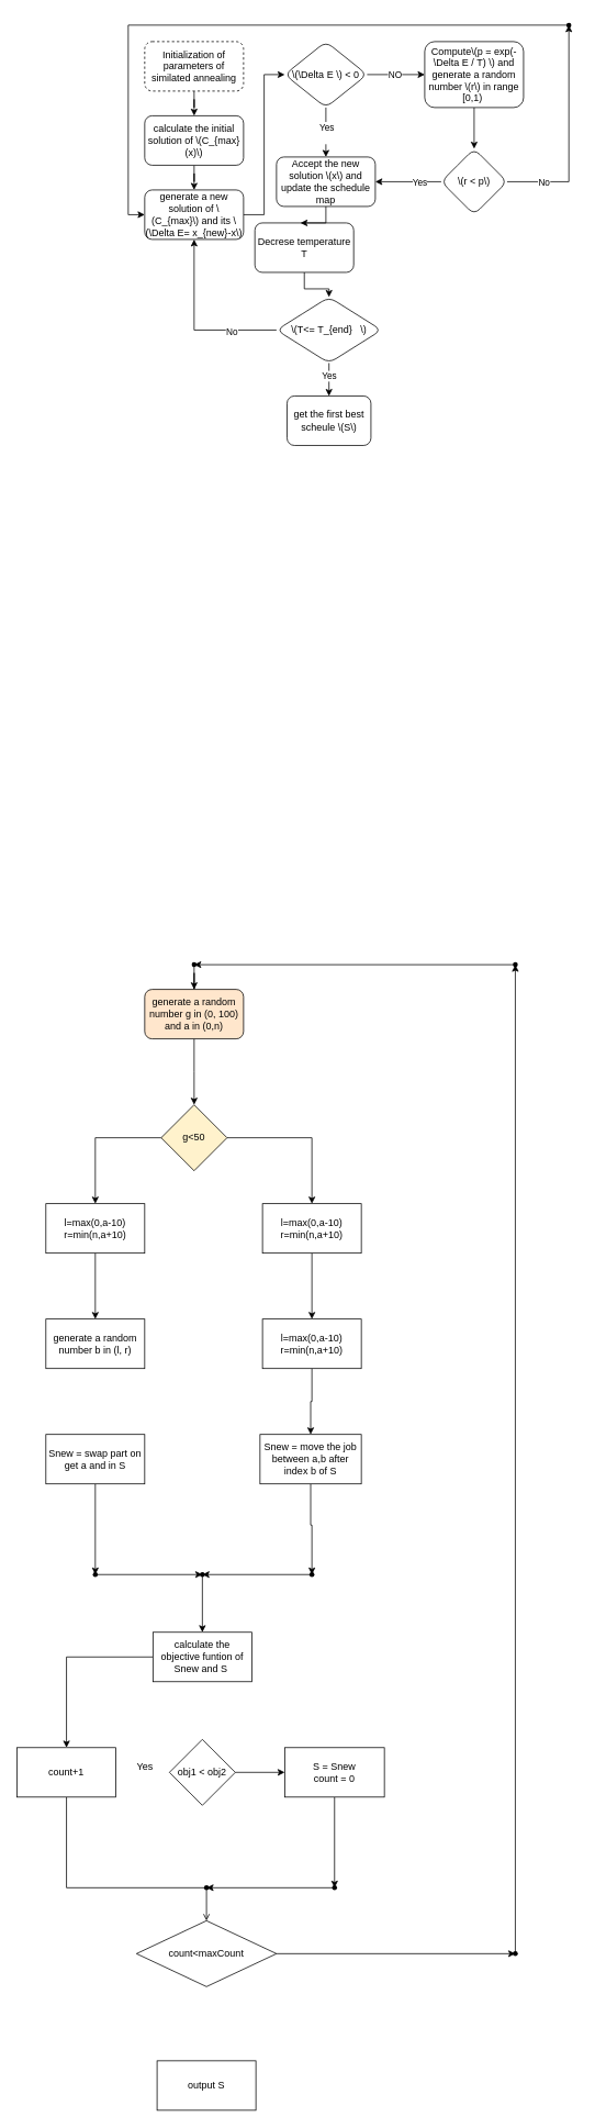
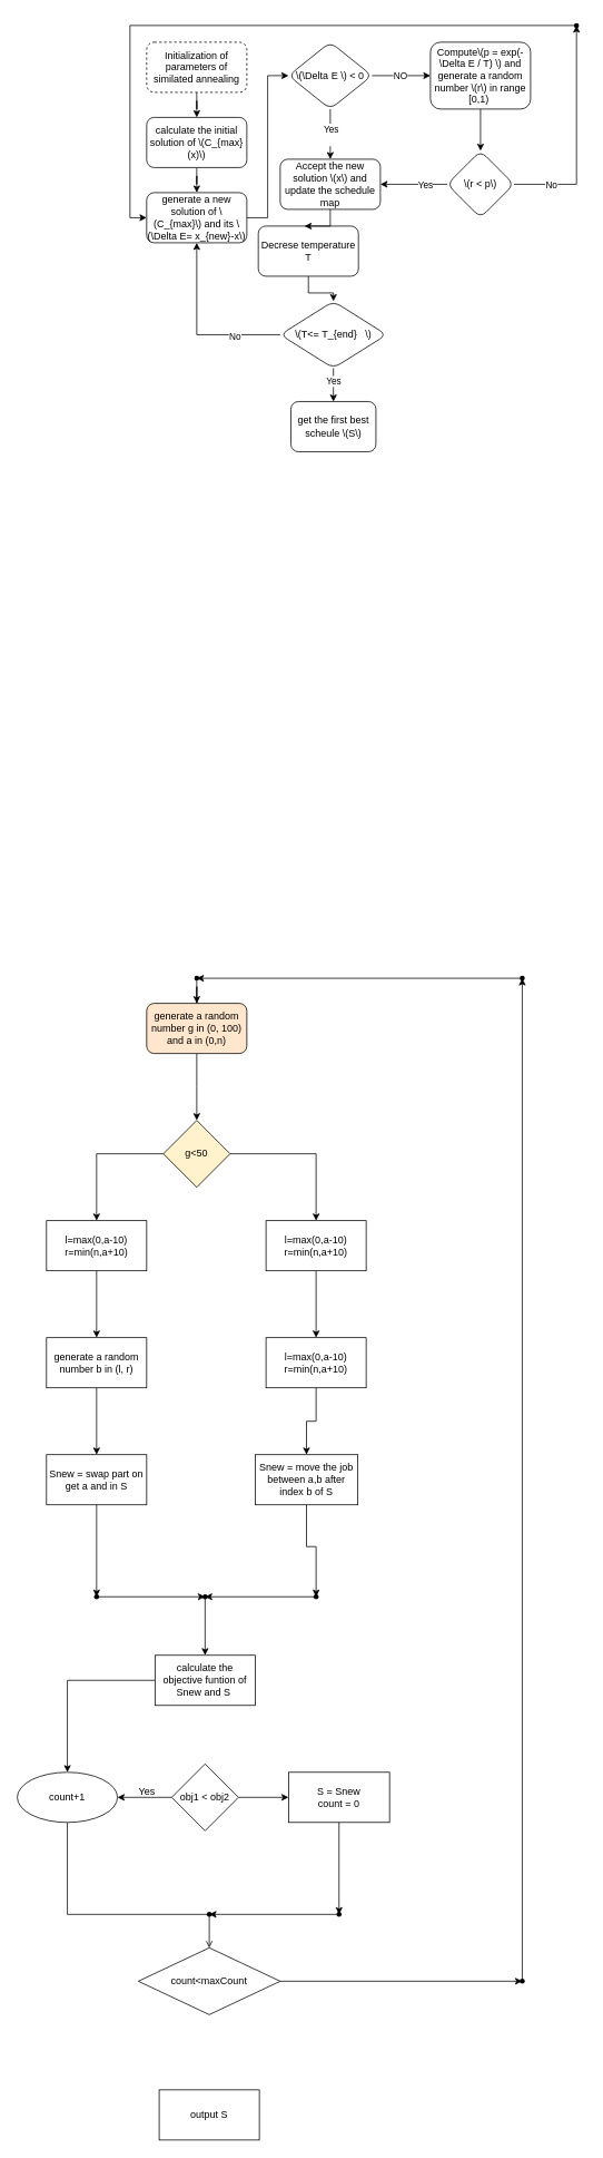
  <mxCell id="0" />
  <mxCell id="1" parent="0" />
  <mxCell id="2" value="" style="edgeStyle=orthogonalEdgeStyle;rounded=0;orthogonalLoop=1;jettySize=auto;html=1;" parent="1" source="3" target="5" edge="1"><mxGeometry relative="1" as="geometry" /></mxCell>
  <mxCell id="3" value="Initialization of parameters of similated annealing" style="whiteSpace=wrap;html=1;rounded=1;dashed=1;" parent="1" vertex="1"><mxGeometry x="175" y="50" width="120" height="60" as="geometry" /></mxCell>
  <mxCell id="4" value="" style="edgeStyle=orthogonalEdgeStyle;rounded=0;orthogonalLoop=1;jettySize=auto;html=1;" parent="1" source="5" target="7" edge="1"><mxGeometry relative="1" as="geometry" /></mxCell>
  <mxCell id="5" value="calculate the initial solution of \(C_{max}(x)\)" style="whiteSpace=wrap;html=1;rounded=1;" parent="1" vertex="1"><mxGeometry x="175" y="140" width="120" height="60" as="geometry" /></mxCell>
  <mxCell id="6" style="edgeStyle=orthogonalEdgeStyle;rounded=0;orthogonalLoop=1;jettySize=auto;html=1;entryX=0;entryY=0.5;entryDx=0;entryDy=0;" parent="1" source="7" target="12" edge="1"><mxGeometry relative="1" as="geometry" /></mxCell>
  <mxCell id="7" value="generate a new solution of \(C_{max}\)&amp;nbsp;and its \(\Delta E= x_{new}-x\)" style="whiteSpace=wrap;html=1;rounded=1;direction=west;" parent="1" vertex="1"><mxGeometry x="175" y="230" width="120" height="60" as="geometry" /></mxCell>
  <mxCell id="8" style="edgeStyle=orthogonalEdgeStyle;rounded=0;orthogonalLoop=1;jettySize=auto;html=1;entryX=0;entryY=0.5;entryDx=0;entryDy=0;" parent="1" source="12" target="14" edge="1"><mxGeometry relative="1" as="geometry" /></mxCell>
  <mxCell id="9" value="NO" style="edgeLabel;html=1;align=center;verticalAlign=middle;resizable=0;points=[];" parent="8" vertex="1" connectable="0"><mxGeometry x="-0.062" y="1" relative="1" as="geometry"><mxPoint as="offset" /></mxGeometry></mxCell>
  <mxCell id="10" value="" style="edgeStyle=orthogonalEdgeStyle;rounded=0;orthogonalLoop=1;jettySize=auto;html=1;" parent="1" source="12" target="20" edge="1"><mxGeometry relative="1" as="geometry" /></mxCell>
  <mxCell id="11" value="Yes&lt;div&gt;&lt;br&gt;&lt;/div&gt;" style="edgeLabel;html=1;align=center;verticalAlign=middle;resizable=0;points=[];" parent="10" vertex="1" connectable="0"><mxGeometry x="-0.226" y="-1" relative="1" as="geometry"><mxPoint x="1" y="7" as="offset" /></mxGeometry></mxCell>
  <mxCell id="12" value="\(\Delta E \) &amp;lt; 0" style="rhombus;whiteSpace=wrap;html=1;rounded=1;" parent="1" vertex="1"><mxGeometry x="345" y="50" width="100" height="80" as="geometry" /></mxCell>
  <mxCell id="13" value="" style="edgeStyle=orthogonalEdgeStyle;rounded=0;orthogonalLoop=1;jettySize=auto;html=1;" parent="1" source="14" target="19" edge="1"><mxGeometry relative="1" as="geometry" /></mxCell>
  <mxCell id="14" value="Compute\(p = exp(- \Delta E / T)&amp;nbsp;\) and generate a random number \(r\) in range [0,1)&amp;nbsp;" style="whiteSpace=wrap;html=1;rounded=1;" parent="1" vertex="1"><mxGeometry x="515" y="50" width="120" height="80" as="geometry" /></mxCell>
  <mxCell id="15" value="" style="edgeStyle=orthogonalEdgeStyle;rounded=0;orthogonalLoop=1;jettySize=auto;html=1;" parent="1" source="19" target="20" edge="1"><mxGeometry relative="1" as="geometry" /></mxCell>
  <mxCell id="16" value="Yes" style="edgeLabel;html=1;align=center;verticalAlign=middle;resizable=0;points=[];" parent="15" vertex="1" connectable="0"><mxGeometry x="-0.32" relative="1" as="geometry"><mxPoint as="offset" /></mxGeometry></mxCell>
  <mxCell id="17" value="" style="edgeStyle=orthogonalEdgeStyle;rounded=0;orthogonalLoop=1;jettySize=auto;html=1;" parent="1" source="19" target="75" edge="1"><mxGeometry relative="1" as="geometry" /></mxCell>
  <mxCell id="18" value="No" style="edgeLabel;html=1;align=center;verticalAlign=middle;resizable=0;points=[];" parent="17" vertex="1" connectable="0"><mxGeometry x="-0.668" relative="1" as="geometry"><mxPoint as="offset" /></mxGeometry></mxCell>
  <mxCell id="19" value="\(r &amp;lt; p\)" style="rhombus;whiteSpace=wrap;html=1;rounded=1;" parent="1" vertex="1"><mxGeometry x="535" y="180" width="80" height="80" as="geometry" /></mxCell>
  <mxCell id="20" value="Accept the new solution \(x\) and update the schedule map" style="whiteSpace=wrap;html=1;rounded=1;" parent="1" vertex="1"><mxGeometry x="335" y="190" width="120" height="60" as="geometry" /></mxCell>
  <mxCell id="21" style="edgeStyle=orthogonalEdgeStyle;rounded=0;orthogonalLoop=1;jettySize=auto;html=1;entryX=0.5;entryY=0;entryDx=0;entryDy=0;" parent="1" source="22" target="27" edge="1"><mxGeometry relative="1" as="geometry" /></mxCell>
  <mxCell id="22" value="Decrese temperature T" style="whiteSpace=wrap;html=1;rounded=1;" parent="1" vertex="1"><mxGeometry x="308.75" y="270" width="120" height="60" as="geometry" /></mxCell>
  <mxCell id="23" style="edgeStyle=orthogonalEdgeStyle;rounded=0;orthogonalLoop=1;jettySize=auto;html=1;entryX=0.5;entryY=0;entryDx=0;entryDy=0;" parent="1" source="27" target="7" edge="1"><mxGeometry relative="1" as="geometry" /></mxCell>
  <mxCell id="24" value="No" style="edgeLabel;html=1;align=center;verticalAlign=middle;resizable=0;points=[];" parent="23" vertex="1" connectable="0"><mxGeometry x="-0.476" y="2" relative="1" as="geometry"><mxPoint as="offset" /></mxGeometry></mxCell>
  <mxCell id="25" value="" style="edgeStyle=orthogonalEdgeStyle;rounded=0;orthogonalLoop=1;jettySize=auto;html=1;" parent="1" source="27" target="28" edge="1"><mxGeometry relative="1" as="geometry" /></mxCell>
  <mxCell id="26" value="Yes" style="edgeLabel;html=1;align=center;verticalAlign=middle;resizable=0;points=[];" parent="25" vertex="1" connectable="0"><mxGeometry x="-0.379" relative="1" as="geometry"><mxPoint y="3" as="offset" /></mxGeometry></mxCell>
  <mxCell id="27" value="\(T&amp;lt;= T_{end}&amp;nbsp; &amp;nbsp;\)" style="rhombus;whiteSpace=wrap;html=1;rounded=1;" parent="1" vertex="1"><mxGeometry x="335" y="360" width="127.5" height="80" as="geometry" /></mxCell>
  <mxCell id="28" value="get the first best scheule \(S\)" style="whiteSpace=wrap;html=1;rounded=1;direction=south;" parent="1" vertex="1"><mxGeometry x="347.82" y="480" width="101.87" height="60" as="geometry" /></mxCell>
  <mxCell id="29" value="" style="edgeStyle=orthogonalEdgeStyle;rounded=0;orthogonalLoop=1;jettySize=auto;html=1;" parent="1" source="72" target="31" edge="1"><mxGeometry relative="1" as="geometry" /></mxCell>
  <mxCell id="30" value="" style="edgeStyle=orthogonalEdgeStyle;rounded=0;orthogonalLoop=1;jettySize=auto;html=1;" parent="1" source="31" edge="1"><mxGeometry relative="1" as="geometry"><mxPoint x="235" y="1340" as="targetPoint" /></mxGeometry></mxCell>
  <mxCell id="31" value="generate a random number g in (0, 100) and a in (0,n)" style="whiteSpace=wrap;html=1;rounded=1;fillColor=#ffe6cc;" parent="1" vertex="1"><mxGeometry x="175" y="1200" width="120" height="60" as="geometry" /></mxCell>
  <mxCell id="32" value="" style="edgeStyle=orthogonalEdgeStyle;rounded=0;orthogonalLoop=1;jettySize=auto;html=1;" parent="1" source="34" target="36" edge="1"><mxGeometry relative="1" as="geometry" /></mxCell>
  <mxCell id="33" value="" style="edgeStyle=orthogonalEdgeStyle;rounded=0;orthogonalLoop=1;jettySize=auto;html=1;" parent="1" source="34" target="42" edge="1"><mxGeometry relative="1" as="geometry" /></mxCell>
  <mxCell id="34" value="g&amp;lt;50" style="rhombus;whiteSpace=wrap;html=1;fillColor=#fff2cc;" parent="1" vertex="1"><mxGeometry x="195" y="1340" width="80" height="80" as="geometry" /></mxCell>
  <mxCell id="35" value="" style="edgeStyle=orthogonalEdgeStyle;rounded=0;orthogonalLoop=1;jettySize=auto;html=1;" parent="1" source="36" target="38" edge="1"><mxGeometry relative="1" as="geometry" /></mxCell>
  <mxCell id="36" value="l=max(0,a-10)&lt;div&gt;r=min(n,a+10)&lt;/div&gt;" style="whiteSpace=wrap;html=1;" parent="1" vertex="1"><mxGeometry x="55" y="1460" width="120" height="60" as="geometry" /></mxCell>
+ <mxCell id="37" value="" style="edgeStyle=orthogonalEdgeStyle;rounded=0;orthogonalLoop=1;jettySize=auto;html=1;" parent="1" source="38" target="40" edge="1"><mxGeometry relative="1" as="geometry" /></mxCell>
  <mxCell id="38" value="generate a random number b in (l, r)" style="whiteSpace=wrap;html=1;" parent="1" vertex="1"><mxGeometry x="55" y="1600" width="120" height="60" as="geometry" /></mxCell>
  <mxCell id="39" value="" style="edgeStyle=orthogonalEdgeStyle;rounded=0;orthogonalLoop=1;jettySize=auto;html=1;" parent="1" source="40" target="50" edge="1"><mxGeometry relative="1" as="geometry" /></mxCell>
  <mxCell id="40" value="Snew = swap part on get a and in S" style="whiteSpace=wrap;html=1;" parent="1" vertex="1"><mxGeometry x="55" y="1740" width="120" height="60" as="geometry" /></mxCell>
  <mxCell id="41" value="" style="edgeStyle=orthogonalEdgeStyle;rounded=0;orthogonalLoop=1;jettySize=auto;html=1;" parent="1" source="42" target="44" edge="1"><mxGeometry relative="1" as="geometry" /></mxCell>
  <mxCell id="42" value="l=max(0,a-10)&lt;div&gt;r=min(n,a+10)&lt;/div&gt;" style="whiteSpace=wrap;html=1;" parent="1" vertex="1"><mxGeometry x="318" y="1460" width="120" height="60" as="geometry" /></mxCell>
  <mxCell id="43" value="" style="edgeStyle=orthogonalEdgeStyle;rounded=0;orthogonalLoop=1;jettySize=auto;html=1;" parent="1" source="44" target="46" edge="1"><mxGeometry relative="1" as="geometry" /></mxCell>
  <mxCell id="44" value="l=max(0,a-10)&lt;div&gt;r=min(n,a+10)&lt;/div&gt;" style="whiteSpace=wrap;html=1;" parent="1" vertex="1"><mxGeometry x="318" y="1600" width="120" height="60" as="geometry" /></mxCell>
  <mxCell id="45" value="" style="edgeStyle=orthogonalEdgeStyle;rounded=0;orthogonalLoop=1;jettySize=auto;html=1;" parent="1" source="46" target="48" edge="1"><mxGeometry relative="1" as="geometry" /></mxCell>
- <mxCell id="46" value="Snew = move the job between a,b after index b of S" style="whiteSpace=wrap;html=1;" parent="1" vertex="1"><mxGeometry x="315" y="1740" width="123" height="60" as="geometry" /></mxCell>
+ <mxCell id="46" value="Snew = move the job between a,b after index b of S" style="whiteSpace=wrap;html=1;" parent="1" vertex="1"><mxGeometry x="305" y="1740" width="123" height="60" as="geometry" /></mxCell>
  <mxCell id="47" value="" style="edgeStyle=orthogonalEdgeStyle;rounded=0;orthogonalLoop=1;jettySize=auto;html=1;" parent="1" source="48" target="52" edge="1"><mxGeometry relative="1" as="geometry" /></mxCell>
  <mxCell id="48" value="" style="shape=waypoint;sketch=0;size=6;pointerEvents=1;points=[];fillColor=default;resizable=0;rotatable=0;perimeter=centerPerimeter;snapToPoint=1;" parent="1" vertex="1"><mxGeometry x="368" y="1900" width="20" height="20" as="geometry" /></mxCell>
  <mxCell id="49" value="" style="edgeStyle=orthogonalEdgeStyle;rounded=0;orthogonalLoop=1;jettySize=auto;html=1;" parent="1" source="50" target="52" edge="1"><mxGeometry relative="1" as="geometry" /></mxCell>
  <mxCell id="50" value="" style="shape=waypoint;sketch=0;size=6;pointerEvents=1;points=[];fillColor=default;resizable=0;rotatable=0;perimeter=centerPerimeter;snapToPoint=1;" parent="1" vertex="1"><mxGeometry x="105" y="1900" width="20" height="20" as="geometry" /></mxCell>
  <mxCell id="51" value="" style="edgeStyle=orthogonalEdgeStyle;rounded=0;orthogonalLoop=1;jettySize=auto;html=1;" parent="1" source="52" target="54" edge="1"><mxGeometry relative="1" as="geometry" /></mxCell>
  <mxCell id="52" value="" style="shape=waypoint;sketch=0;size=6;pointerEvents=1;points=[];fillColor=default;resizable=0;rotatable=0;perimeter=centerPerimeter;snapToPoint=1;" parent="1" vertex="1"><mxGeometry x="235" y="1900" width="20" height="20" as="geometry" /></mxCell>
  <mxCell id="53" value="" style="edgeStyle=orthogonalEdgeStyle;rounded=0;orthogonalLoop=1;jettySize=auto;html=1;" parent="1" source="54" target="59" edge="1"><mxGeometry relative="1" as="geometry" /></mxCell>
  <mxCell id="54" value="calculate the objective funtion of Snew and S&amp;nbsp;" style="whiteSpace=wrap;html=1;sketch=0;pointerEvents=1;" parent="1" vertex="1"><mxGeometry x="185" y="1980" width="120" height="60" as="geometry" /></mxCell>
+ <mxCell id="55" value="" style="edgeStyle=orthogonalEdgeStyle;rounded=0;orthogonalLoop=1;jettySize=auto;html=1;" parent="1" source="57" target="59" edge="1"><mxGeometry relative="1" as="geometry" /></mxCell>
  <mxCell id="56" value="" style="edgeStyle=orthogonalEdgeStyle;rounded=0;orthogonalLoop=1;jettySize=auto;html=1;" parent="1" source="57" target="62" edge="1"><mxGeometry relative="1" as="geometry" /></mxCell>
  <mxCell id="57" value="obj1 &amp;lt; obj2" style="rhombus;whiteSpace=wrap;html=1;sketch=0;pointerEvents=1;" parent="1" vertex="1"><mxGeometry x="205" y="2110" width="80" height="80" as="geometry" /></mxCell>
  <mxCell id="58" style="edgeStyle=orthogonalEdgeStyle;rounded=0;orthogonalLoop=1;jettySize=auto;html=1;exitX=0.5;exitY=1;exitDx=0;exitDy=0;entryX=0.5;entryY=0;entryDx=0;entryDy=0;endArrow=open;" parent="1" source="59" target="64" edge="1"><mxGeometry relative="1" as="geometry"><Array as="points"><mxPoint x="80" y="2290" /><mxPoint x="250" y="2290" /></Array></mxGeometry></mxCell>
- <mxCell id="59" value="count+1" style="whiteSpace=wrap;html=1;sketch=0;pointerEvents=1;" parent="1" vertex="1"><mxGeometry y="2120" width="120" height="60" as="geometry" x="20" /></mxCell>
+ <mxCell id="59" value="count+1" style="ellipse;whiteSpace=wrap;html=1;sketch=0;pointerEvents=1;" parent="1" vertex="1"><mxGeometry y="2120" width="120" height="60" as="geometry" x="20" /></mxCell>
  <mxCell id="60" value="Yes" style="text;html=1;align=center;verticalAlign=middle;resizable=0;points=[];autosize=1;strokeColor=none;fillColor=none;" parent="1" vertex="1"><mxGeometry x="155" y="2128" width="40" height="30" as="geometry" /></mxCell>
  <mxCell id="61" value="" style="edgeStyle=orthogonalEdgeStyle;rounded=0;orthogonalLoop=1;jettySize=auto;html=1;" parent="1" source="62" target="66" edge="1"><mxGeometry relative="1" as="geometry" /></mxCell>
  <mxCell id="62" value="S = Snew&lt;div&gt;count = 0&lt;/div&gt;" style="whiteSpace=wrap;html=1;sketch=0;pointerEvents=1;" parent="1" vertex="1"><mxGeometry x="345" y="2120" width="121" height="60" as="geometry" /></mxCell>
  <mxCell id="63" value="" style="edgeStyle=orthogonalEdgeStyle;rounded=0;orthogonalLoop=1;jettySize=auto;html=1;" parent="1" source="64" target="69" edge="1"><mxGeometry relative="1" as="geometry" /></mxCell>
  <mxCell id="64" value="count&amp;lt;maxCount" style="rhombus;whiteSpace=wrap;html=1;" parent="1" vertex="1"><mxGeometry x="165" y="2330" width="170" height="80" as="geometry" /></mxCell>
  <mxCell id="65" value="" style="edgeStyle=orthogonalEdgeStyle;rounded=0;orthogonalLoop=1;jettySize=auto;html=1;" parent="1" source="66" target="67" edge="1"><mxGeometry relative="1" as="geometry" /></mxCell>
  <mxCell id="66" value="" style="shape=waypoint;sketch=0;size=6;pointerEvents=1;points=[];fillColor=default;resizable=0;rotatable=0;perimeter=centerPerimeter;snapToPoint=1;" parent="1" vertex="1"><mxGeometry x="395.5" y="2280" width="20" height="20" as="geometry" /></mxCell>
  <mxCell id="67" value="" style="shape=waypoint;sketch=0;size=6;pointerEvents=1;points=[];fillColor=default;resizable=0;rotatable=0;perimeter=centerPerimeter;snapToPoint=1;" parent="1" vertex="1"><mxGeometry x="240" y="2280" width="20" height="20" as="geometry" /></mxCell>
  <mxCell id="68" value="" style="edgeStyle=orthogonalEdgeStyle;rounded=0;orthogonalLoop=1;jettySize=auto;html=1;" parent="1" source="69" target="71" edge="1"><mxGeometry relative="1" as="geometry"><Array as="points"><mxPoint x="625" y="2370" /></Array></mxGeometry></mxCell>
  <mxCell id="69" value="" style="shape=waypoint;sketch=0;size=6;pointerEvents=1;points=[];fillColor=default;resizable=0;rotatable=0;perimeter=centerPerimeter;snapToPoint=1;" parent="1" vertex="1"><mxGeometry x="615" y="2360" width="20" height="20" as="geometry" /></mxCell>
  <mxCell id="70" value="" style="edgeStyle=orthogonalEdgeStyle;rounded=0;orthogonalLoop=1;jettySize=auto;html=1;" parent="1" source="71" target="72" edge="1"><mxGeometry relative="1" as="geometry" /></mxCell>
  <mxCell id="71" value="" style="shape=waypoint;sketch=0;size=6;pointerEvents=1;points=[];fillColor=default;resizable=0;rotatable=0;perimeter=centerPerimeter;snapToPoint=1;" parent="1" vertex="1"><mxGeometry x="615" y="1160" width="20" height="20" as="geometry" /></mxCell>
  <mxCell id="72" value="" style="shape=waypoint;sketch=0;size=6;pointerEvents=1;points=[];fillColor=default;resizable=0;rotatable=0;perimeter=centerPerimeter;snapToPoint=1;" parent="1" vertex="1"><mxGeometry x="225" y="1160" width="20" height="20" as="geometry" /></mxCell>
  <mxCell id="73" value="output S" style="whiteSpace=wrap;html=1;" parent="1" vertex="1"><mxGeometry x="190" y="2500" width="120" height="60" as="geometry" /></mxCell>
  <mxCell id="74" style="edgeStyle=orthogonalEdgeStyle;rounded=0;orthogonalLoop=1;jettySize=auto;html=1;entryX=1;entryY=0.5;entryDx=0;entryDy=0;" parent="1" source="75" target="7" edge="1"><mxGeometry relative="1" as="geometry"><mxPoint x="150" y="30" as="targetPoint" /></mxGeometry></mxCell>
  <mxCell id="75" value="" style="shape=waypoint;sketch=0;size=6;pointerEvents=1;points=[];fillColor=default;resizable=0;rotatable=0;perimeter=centerPerimeter;snapToPoint=1;rounded=1;" parent="1" vertex="1"><mxGeometry x="680" y="20" width="20" height="20" as="geometry" /></mxCell>
  <mxCell id="76" style="edgeStyle=orthogonalEdgeStyle;rounded=0;orthogonalLoop=1;jettySize=auto;html=1;entryX=0.461;entryY=0.006;entryDx=0;entryDy=0;entryPerimeter=0;" parent="1" source="20" target="22" edge="1"><mxGeometry relative="1" as="geometry" /></mxCell>
